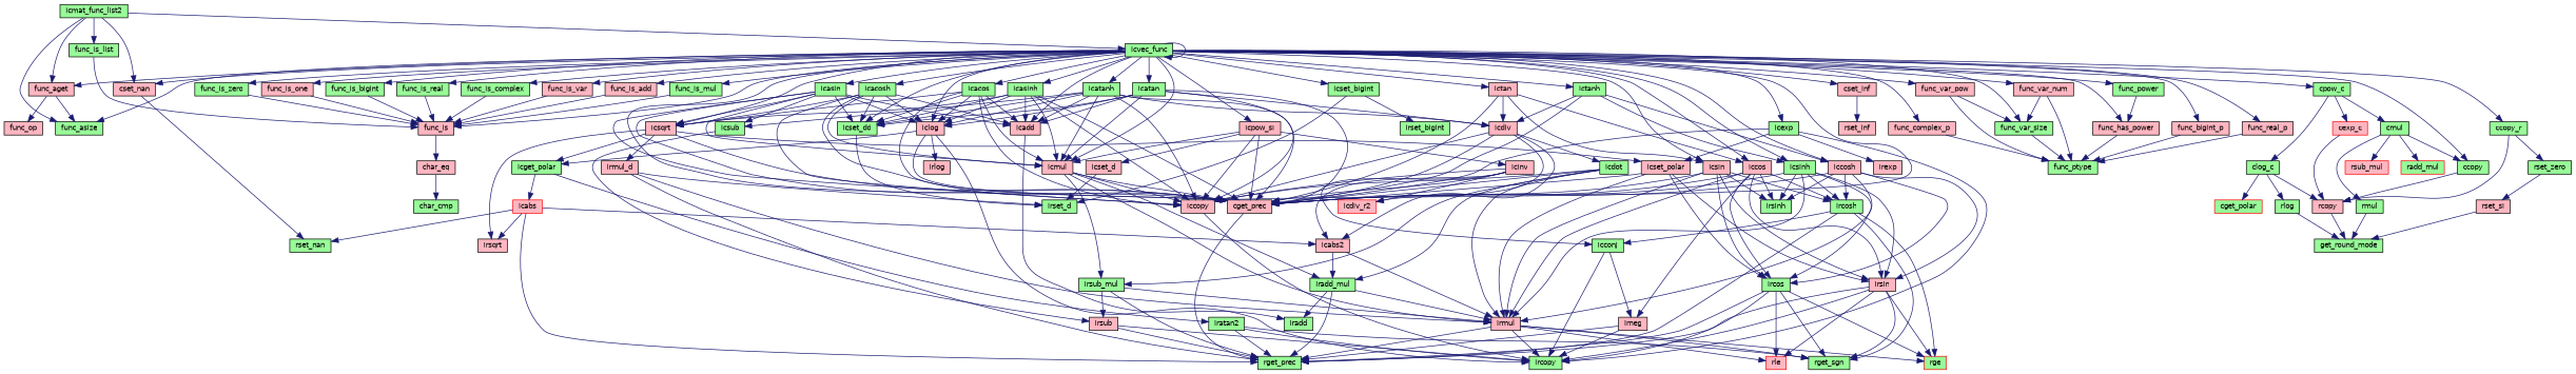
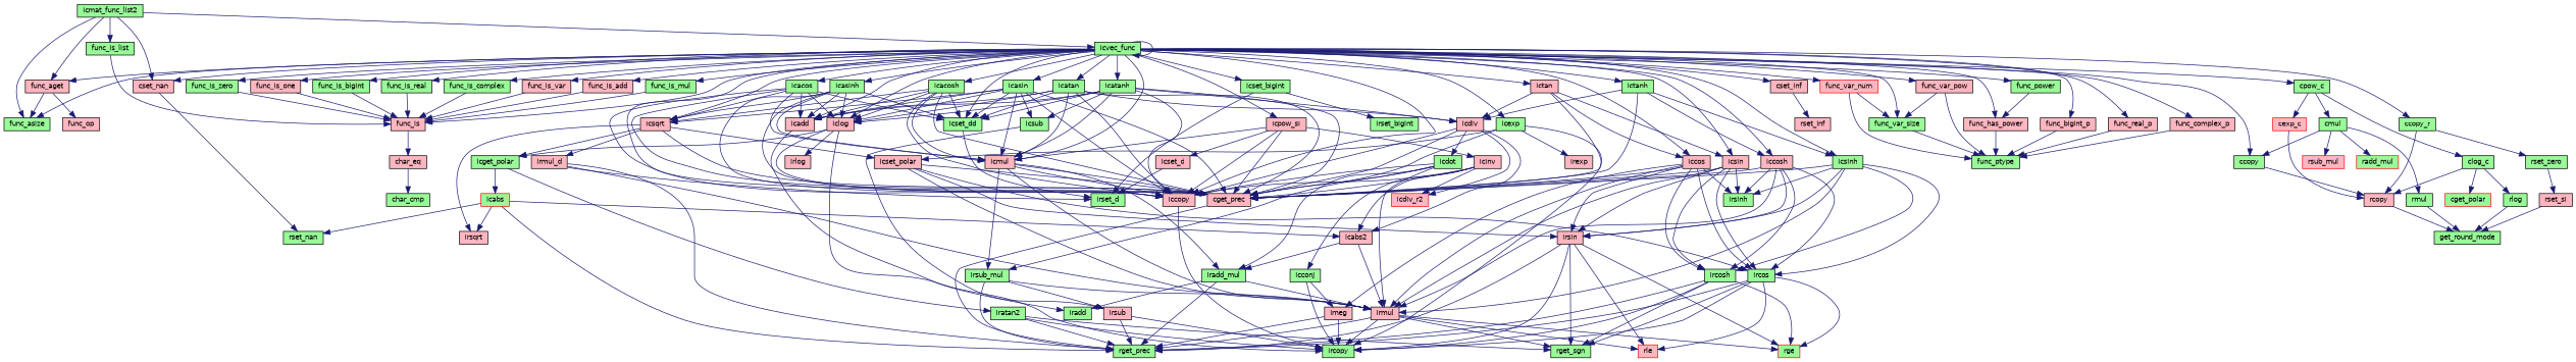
  digraph {
    rankdir=TB
    node [color=black fillcolor=palegreen fontname=Helvetica fontsize=10 shape=record style=filled]
    edge [color=midnightblue fontname=Helvetica fontsize=10 labelfontname=Helvetica labelfontsize=10 style=solid]
    n1 [fontcolor=black height=0.2 label=icmat_func_list2 width=0.4]
    n2 [height=0.2 label=func_is_list width=0.4]
    n3 [height=0.2 label=func_asize width=0.4]
    n4 [fillcolor=lightpink height=0.2 label=func_aget width=0.4]
    n5 [height=0.2 label=icvec_func width=0.4]
    n6 [fillcolor=lightpink height=0.2 label=cset_nan width=0.4]
    n7 [fillcolor=lightpink height=0.2 label=func_is width=0.4]
    n8 [fillcolor=lightpink height=0.2 label=func_op width=0.4]
    n9 [fillcolor=lightpink height=0.2 label=cget_prec width=0.4]
    n10 [fillcolor=lightpink height=0.2 label=cset_inf width=0.4]
    n11 [height=0.2 label=func_is_zero width=0.4]
    n12 [height=0.2 label=icset_dd width=0.4]
    n13 [fillcolor=lightpink height=0.2 label=func_is_one width=0.4]
    n14 [height=0.2 label=func_is_bigint width=0.4]
    n15 [height=0.2 label=icset_bigint width=0.4]
    n16 [fillcolor=lightpink height=0.2 label=func_bigint_p width=0.4]
    n17 [height=0.2 label=func_is_real width=0.4]
    n18 [height=0.2 label=ccopy_r width=0.4]
    n19 [fillcolor=lightpink height=0.2 label=func_real_p width=0.4]
    n20 [height=0.2 label=func_is_complex width=0.4]
    n21 [height=0.2 label=ccopy width=0.4]
    n22 [fillcolor=lightpink height=0.2 label=func_complex_p width=0.4]
    n23 [fillcolor=lightpink height=0.2 label=func_is_var width=0.4]
    n24 [height=0.2 label=func_var_size width=0.4]
    n25 [fillcolor=lightpink height=0.2 label=func_var_pow width=0.4]
-   n26 [fillcolor=lightpink height=0.2 label=func_var_num width=0.4]
+   n26 [color=red fillcolor=lightpink height=0.2 label=func_var_num width=0.4]
    n27 [fillcolor=lightpink height=0.2 label=icpow_si width=0.4]
    n28 [fillcolor=lightpink height=0.2 label=iccopy width=0.4]
    n29 [fillcolor=lightpink height=0.2 label=icmul width=0.4]
    n30 [fillcolor=lightpink height=0.2 label=func_is_add width=0.4]
    n31 [fillcolor=lightpink height=0.2 label=icadd width=0.4]
    n32 [height=0.2 label=func_is_mul width=0.4]
    n33 [fillcolor=lightpink height=0.2 label=icsqrt width=0.4]
    n34 [height=0.2 label=icexp width=0.4]
    n35 [fillcolor=lightpink height=0.2 label=iclog width=0.4]
    n36 [fillcolor=lightpink height=0.2 label=icsin width=0.4]
    n37 [fillcolor=lightpink height=0.2 label=iccos width=0.4]
    n38 [fillcolor=lightpink height=0.2 label=ictan width=0.4]
    n39 [height=0.2 label=icasin width=0.4]
    n40 [height=0.2 label=icacos width=0.4]
    n41 [height=0.2 label=icatan width=0.4]
    n42 [height=0.2 label=icsinh width=0.4]
    n43 [fillcolor=lightpink height=0.2 label=iccosh width=0.4]
    n44 [height=0.2 label=ictanh width=0.4]
    n45 [height=0.2 label=icasinh width=0.4]
    n46 [height=0.2 label=icacosh width=0.4]
    n47 [height=0.2 label=icatanh width=0.4]
    n48 [height=0.2 label=cpow_c width=0.4]
    n49 [fillcolor=lightpink height=0.2 label=func_has_power width=0.4]
    n50 [height=0.2 label=func_power width=0.4]
    n51 [height=0.2 label=rset_nan width=0.4]
    n52 [fillcolor=lightpink height=0.2 label=char_eq width=0.4]
    n53 [height=0.2 label=char_cmp width=0.4]
    n54 [height=0.2 label=rget_prec width=0.4]
    n55 [fillcolor=lightpink height=0.2 label=rset_inf width=0.4]
    n56 [height=0.2 label=irset_d width=0.4]
    n57 [height=0.2 label=irset_bigint width=0.4]
    n58 [height=0.2 label=func_ptype width=0.4]
    n59 [fillcolor=lightpink height=0.2 label=rcopy width=0.4]
    n60 [height=0.2 label=rset_zero width=0.4]
    n61 [fillcolor=lightpink height=0.2 label=icset_d width=0.4]
    n62 [fillcolor=lightpink height=0.2 label=icinv width=0.4]
    n63 [height=0.2 label=ircopy width=0.4]
    n64 [fillcolor=lightpink height=0.2 label=irmul width=0.4]
    n65 [height=0.2 label=irsub_mul width=0.4]
    n66 [height=0.2 label=iradd_mul width=0.4]
    n67 [height=0.2 label=iradd width=0.4]
    n68 [height=0.2 label=icget_polar width=0.4]
    n69 [fillcolor=lightpink height=0.2 label=irsqrt width=0.4]
    n70 [fillcolor=lightpink height=0.2 label=irmul_d width=0.4]
    n71 [fillcolor=lightpink height=0.2 label=icset_polar width=0.4]
    n72 [fillcolor=lightpink height=0.2 label=irexp width=0.4]
    n73 [fillcolor=lightpink height=0.2 label=irlog width=0.4]
    n74 [height=0.2 label=ircos width=0.4]
    n75 [fillcolor=lightpink height=0.2 label=irsin width=0.4]
    n76 [height=0.2 label=ircosh width=0.4]
    n77 [height=0.2 label=irsinh width=0.4]
    n78 [fillcolor=lightpink height=0.2 label=irneg width=0.4]
    n79 [fillcolor=lightpink height=0.2 label=icdiv width=0.4]
    n80 [height=0.2 label=icsub width=0.4]
    n81 [height=0.2 label=clog_c width=0.4]
    n82 [height=0.2 label=cmul width=0.4]
    n83 [color=red fillcolor=lightpink height=0.2 label=cexp_c width=0.4]
    n84 [height=0.2 label=get_round_mode width=0.4]
    n85 [fillcolor=lightpink height=0.2 label=rset_si width=0.4]
    n86 [fillcolor=lightpink height=0.2 label=icabs2 width=0.4]
    n87 [height=0.2 label=icconj width=0.4]
    n88 [color=red fillcolor=lightpink height=0.2 label=icdiv_r2 width=0.4]
    n89 [height=0.2 label=rget_sgn width=0.4]
    n90 [color=red fillcolor=lightpink height=0.2 label=rle width=0.4]
    n91 [color=red height=0.2 label=rge width=0.4]
    n92 [fillcolor=lightpink height=0.2 label=irsub width=0.4]
-   n93 [color=red fillcolor=lightpink height=0.2 label=icabs width=0.4]
+   n93 [color=red height=0.2 label=icabs width=0.4]
    n94 [height=0.2 label=iratan2 width=0.4]
    n95 [height=0.2 label=icdot width=0.4]
    n96 [color=red height=0.2 label=cget_polar width=0.4]
    n97 [height=0.2 label=rlog width=0.4]
    n98 [height=0.2 label=rmul width=0.4]
    n99 [color=red fillcolor=lightpink height=0.2 label=rsub_mul width=0.4]
    n100 [color=red height=0.2 label=radd_mul width=0.4]
    n1 -> n2
    n1 -> n3
    n1 -> n4
    n1 -> n5
    n1 -> n6
    n2 -> n7
    n4 -> n3
    n4 -> n8
    n5 -> n3
    n5 -> n4
    n5 -> n5
    n5 -> n6
    n5 -> n7
    n5 -> n9
    n5 -> n10
    n5 -> n11
    n5 -> n12
    n5 -> n13
    n5 -> n14
    n5 -> n15
    n5 -> n16
    n5 -> n17
    n5 -> n18
    n5 -> n19
    n5 -> n20
    n5 -> n21
    n5 -> n22
    n5 -> n23
    n5 -> n24
    n5 -> n25
    n5 -> n26
    n5 -> n27
    n5 -> n28
    n5 -> n29
    n5 -> n30
    n5 -> n31
    n5 -> n32
    n5 -> n33
    n5 -> n34
    n5 -> n35
    n5 -> n36
    n5 -> n37
    n5 -> n38
    n5 -> n39
    n5 -> n40
    n5 -> n41
    n5 -> n42
    n5 -> n43
    n5 -> n44
    n5 -> n45
    n5 -> n46
    n5 -> n47
    n5 -> n48
    n5 -> n49
    n5 -> n50
    n6 -> n51
    n7 -> n52
    n9 -> n54
    n10 -> n55
    n11 -> n7
    n12 -> n56
    n13 -> n7
    n14 -> n7
    n15 -> n56
    n15 -> n57
    n16 -> n58
    n17 -> n7
    n18 -> n59
    n18 -> n60
    n19 -> n58
    n20 -> n7
    n21 -> n59
    n22 -> n58
    n23 -> n7
    n24 -> n58
    n25 -> n24
    n25 -> n58
    n26 -> n24
    n26 -> n58
    n27 -> n9
    n27 -> n28
    n27 -> n29
    n27 -> n61
    n27 -> n62
    n28 -> n63
    n29 -> n9
    n29 -> n28
    n29 -> n64
    n29 -> n65
    n29 -> n66
    n30 -> n7
    n31 -> n67
    n32 -> n7
    n33 -> n9
    n33 -> n68
    n33 -> n69
    n33 -> n70
    n33 -> n71
    n34 -> n9
    n34 -> n63
    n34 -> n71
    n34 -> n72
    n35 -> n9
    n35 -> n63
    n35 -> n68
    n35 -> n73
    n36 -> n9
    n36 -> n64
    n36 -> n74
    n36 -> n75
    n36 -> n76
    n36 -> n77
    n37 -> n9
    n37 -> n64
    n37 -> n74
    n37 -> n75
    n37 -> n76
    n37 -> n77
    n37 -> n78
    n38 -> n9
    n38 -> n36
    n38 -> n37
    n38 -> n79
    n39 -> n9
    n39 -> n12
    n39 -> n28
    n39 -> n29
    n39 -> n31
    n39 -> n33
    n39 -> n35
    n39 -> n80
    n40 -> n9
    n40 -> n12
    n40 -> n28
    n40 -> n29
    n40 -> n31
    n40 -> n33
    n40 -> n35
    n41 -> n9
    n41 -> n12
    n41 -> n28
    n41 -> n29
    n41 -> n31
    n41 -> n35
    n41 -> n79
    n42 -> n9
    n42 -> n64
    n42 -> n74
    n42 -> n75
    n42 -> n76
    n42 -> n77
    n43 -> n9
    n43 -> n64
    n43 -> n74
    n43 -> n75
    n43 -> n76
    n43 -> n77
    n44 -> n9
    n44 -> n42
    n44 -> n43
    n44 -> n79
    n45 -> n9
    n45 -> n12
    n45 -> n28
    n45 -> n29
    n45 -> n31
    n45 -> n33
    n45 -> n35
    n46 -> n9
    n46 -> n12
    n46 -> n28
    n46 -> n29
    n46 -> n31
    n46 -> n33
    n46 -> n35
    n47 -> n9
    n47 -> n12
    n47 -> n28
    n47 -> n29
    n47 -> n31
    n47 -> n35
    n47 -> n79
    n47 -> n80
    n48 -> n81
    n48 -> n82
    n48 -> n83
    n49 -> n58
    n50 -> n49
    n52 -> n53
    n59 -> n84
    n60 -> n85
    n61 -> n56
    n62 -> n9
    n62 -> n28
    n62 -> n86
    n62 -> n87
    n62 -> n88
    n64 -> n54
    n64 -> n63
    n64 -> n89
    n64 -> n90
    n64 -> n91
    n65 -> n54
    n65 -> n64
    n65 -> n92
    n66 -> n54
    n66 -> n64
    n66 -> n67
    n68 -> n93
    n68 -> n94
    n70 -> n54
    n70 -> n56
    n70 -> n64
    n71 -> n9
    n71 -> n64
    n71 -> n74
    n71 -> n75
    n74 -> n54
    n74 -> n63
    n74 -> n89
    n74 -> n90
    n74 -> n91
    n75 -> n54
    n75 -> n63
    n75 -> n89
    n75 -> n90
    n75 -> n91
    n76 -> n54
-   n76 -> n87
+   n76 -> n63
    n76 -> n89
    n76 -> n91
    n78 -> n54
    n78 -> n63
    n79 -> n9
    n79 -> n28
    n79 -> n86
    n79 -> n88
    n79 -> n95
    n80 -> n92
    n81 -> n59
    n81 -> n96
    n81 -> n97
    n82 -> n21
    n82 -> n98
    n82 -> n99
    n82 -> n100
    n83 -> n59
    n85 -> n84
    n86 -> n64
    n86 -> n66
    n87 -> n63
    n87 -> n78
    n92 -> n54
    n92 -> n63
    n93 -> n51
    n93 -> n54
    n93 -> n69
    n93 -> n86
    n94 -> n54
    n94 -> n63
    n94 -> n89
    n95 -> n9
    n95 -> n28
    n95 -> n64
    n95 -> n65
    n95 -> n66
    n97 -> n84
    n98 -> n84
  }
